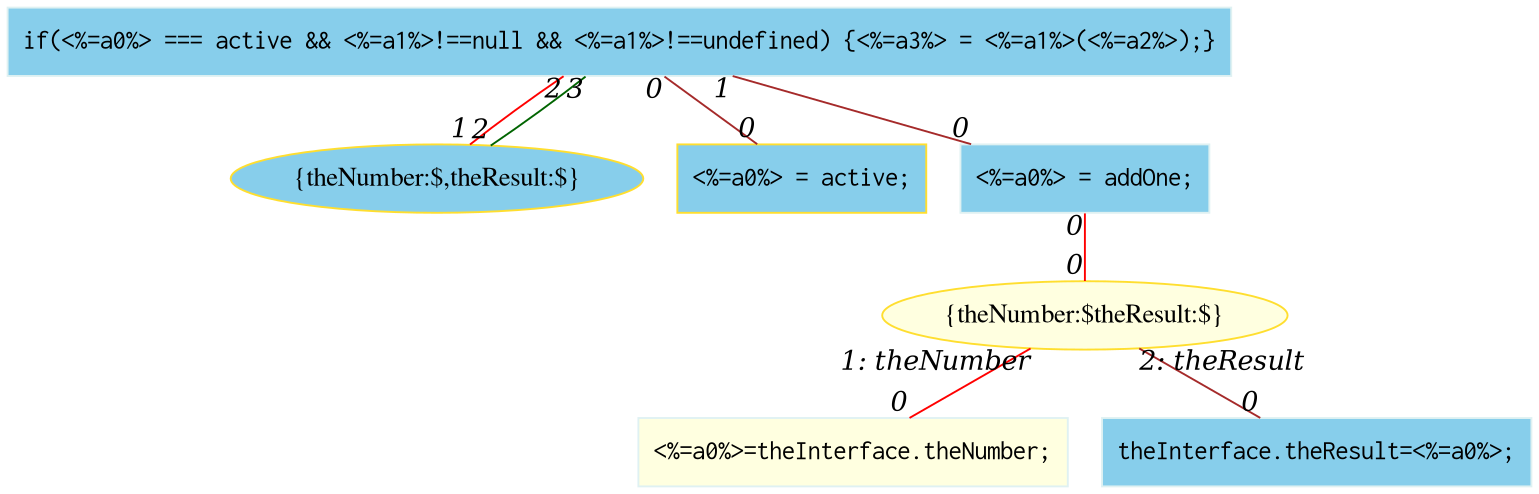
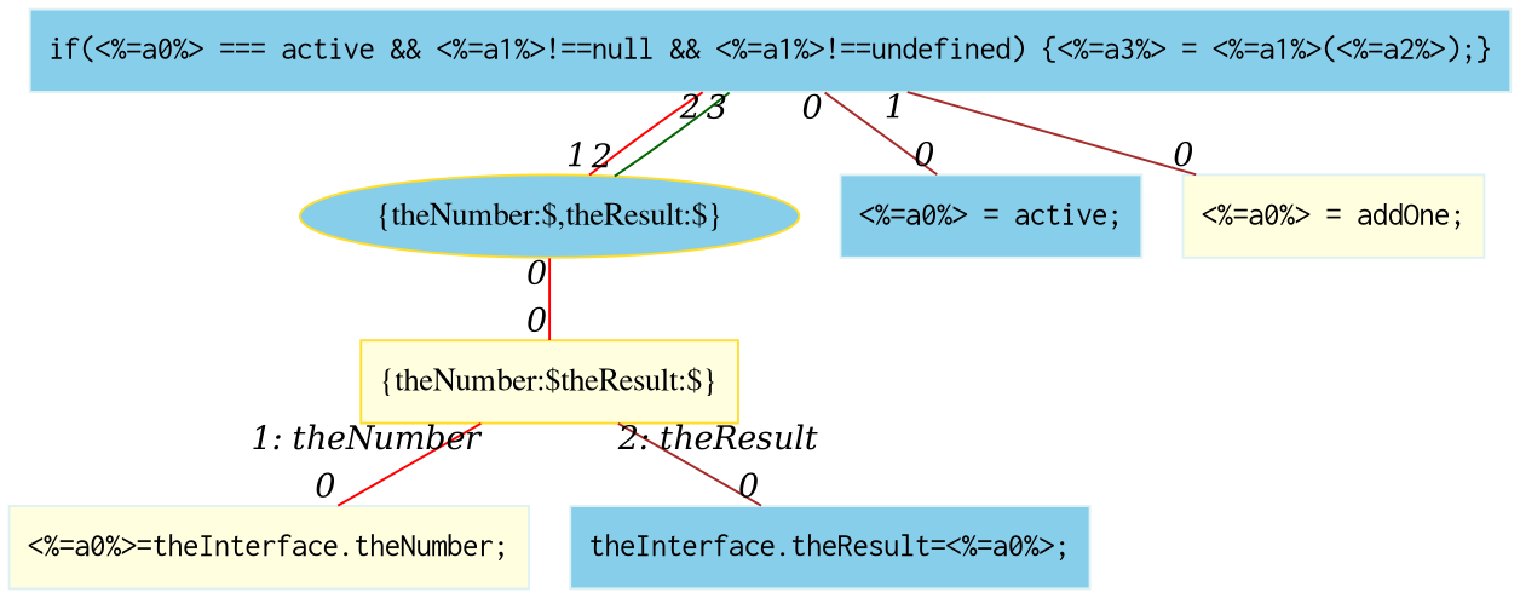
  digraph {
    node [color="#dff1f2" fillcolor=skyblue fontname=Courier shape=box style=filled]
    edge [arrowHead=none arrowsize=1 color=red dir=none fontname="Times-Italic" headlabel=0 taillabel=0]
    n1 [fillcolor=lightyellow label="<%=a0%>=theInterface.theNumber;\n"]
    n2 [label="theInterface.theResult=<%=a0%>;\n"]
-   n3 [color="#ffde2f" fillcolor=lightyellow fontname=Times label="{theNumber:$theResult:$}" shape=ellipse]
+   n3 [color="#ffde2f" fillcolor=lightyellow fontname=Times label="{theNumber:$theResult:$}"]
    n4 [color="#ffde2f" fontname=Times label="{theNumber:$,theResult:$}" shape=ellipse]
-   n5 [color="#ffde2f" label="<%=a0%> = active;\n"]
-   n6 [label="<%=a0%> = addOne;\n"]
+   n5 [label="<%=a0%> = active;\n"]
+   n6 [fillcolor=lightyellow label="<%=a0%> = addOne;\n"]
    n7 [label="if(<%=a0%> === active && <%=a1%>!==null && <%=a1%>!==undefined) {<%=a3%> = <%=a1%>(<%=a2%>);}\n"]
    n3 -> n1 [taillabel="1: theNumber"]
    n3 -> n2 [color=brown taillabel="2: theResult"]
-   n6 -> n3
+   n4 -> n3
    n7 -> n4 [headlabel=1 taillabel=2]
    n7 -> n4 [color=darkgreen headlabel=2 taillabel=3]
    n7 -> n5 [color=brown]
    n7 -> n6 [color=brown taillabel=1]
  }
